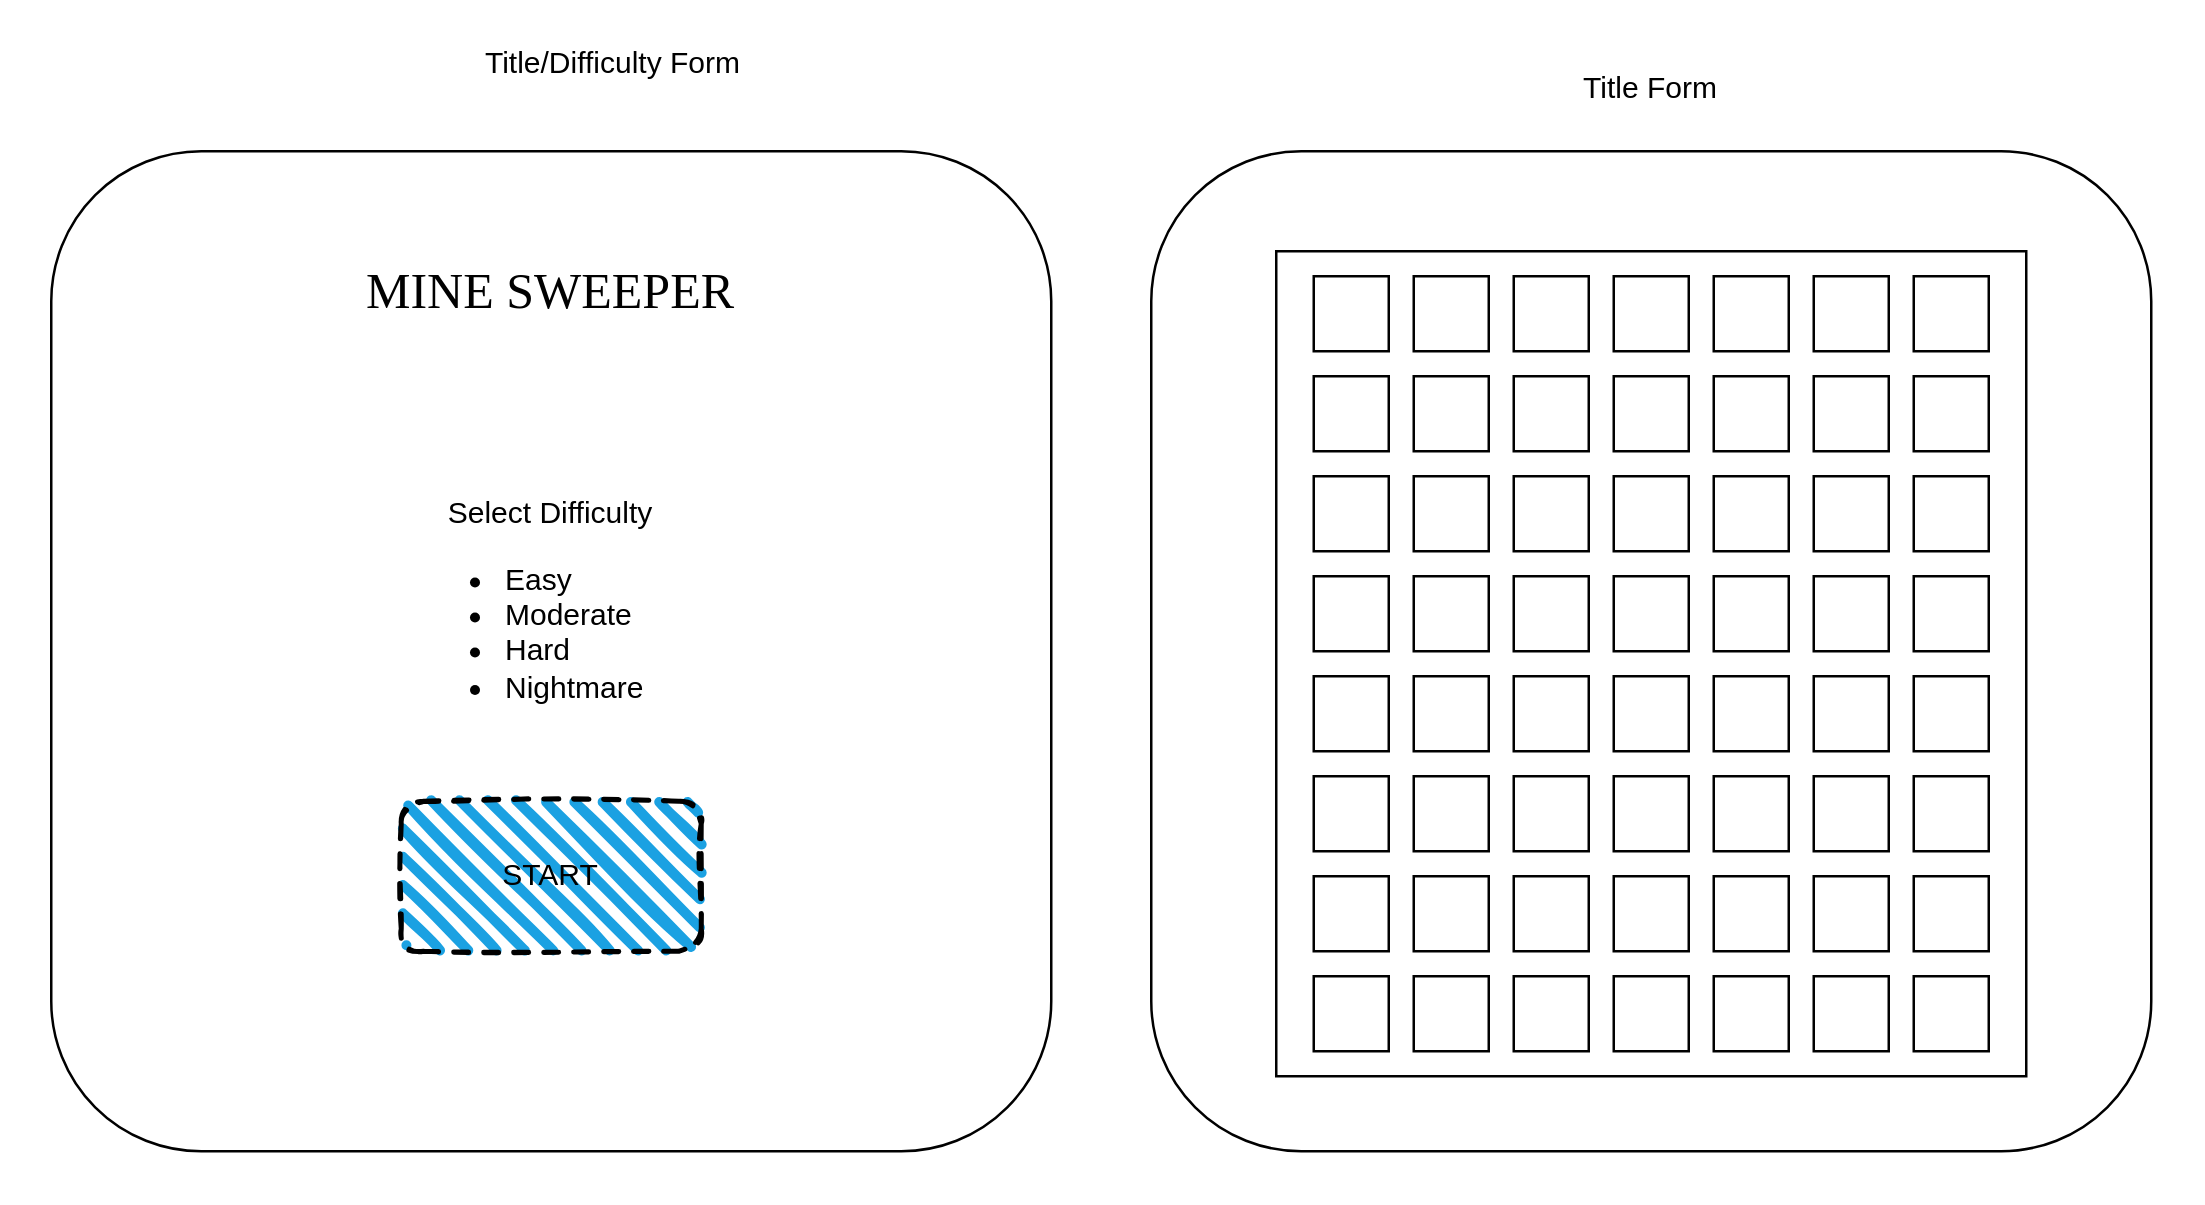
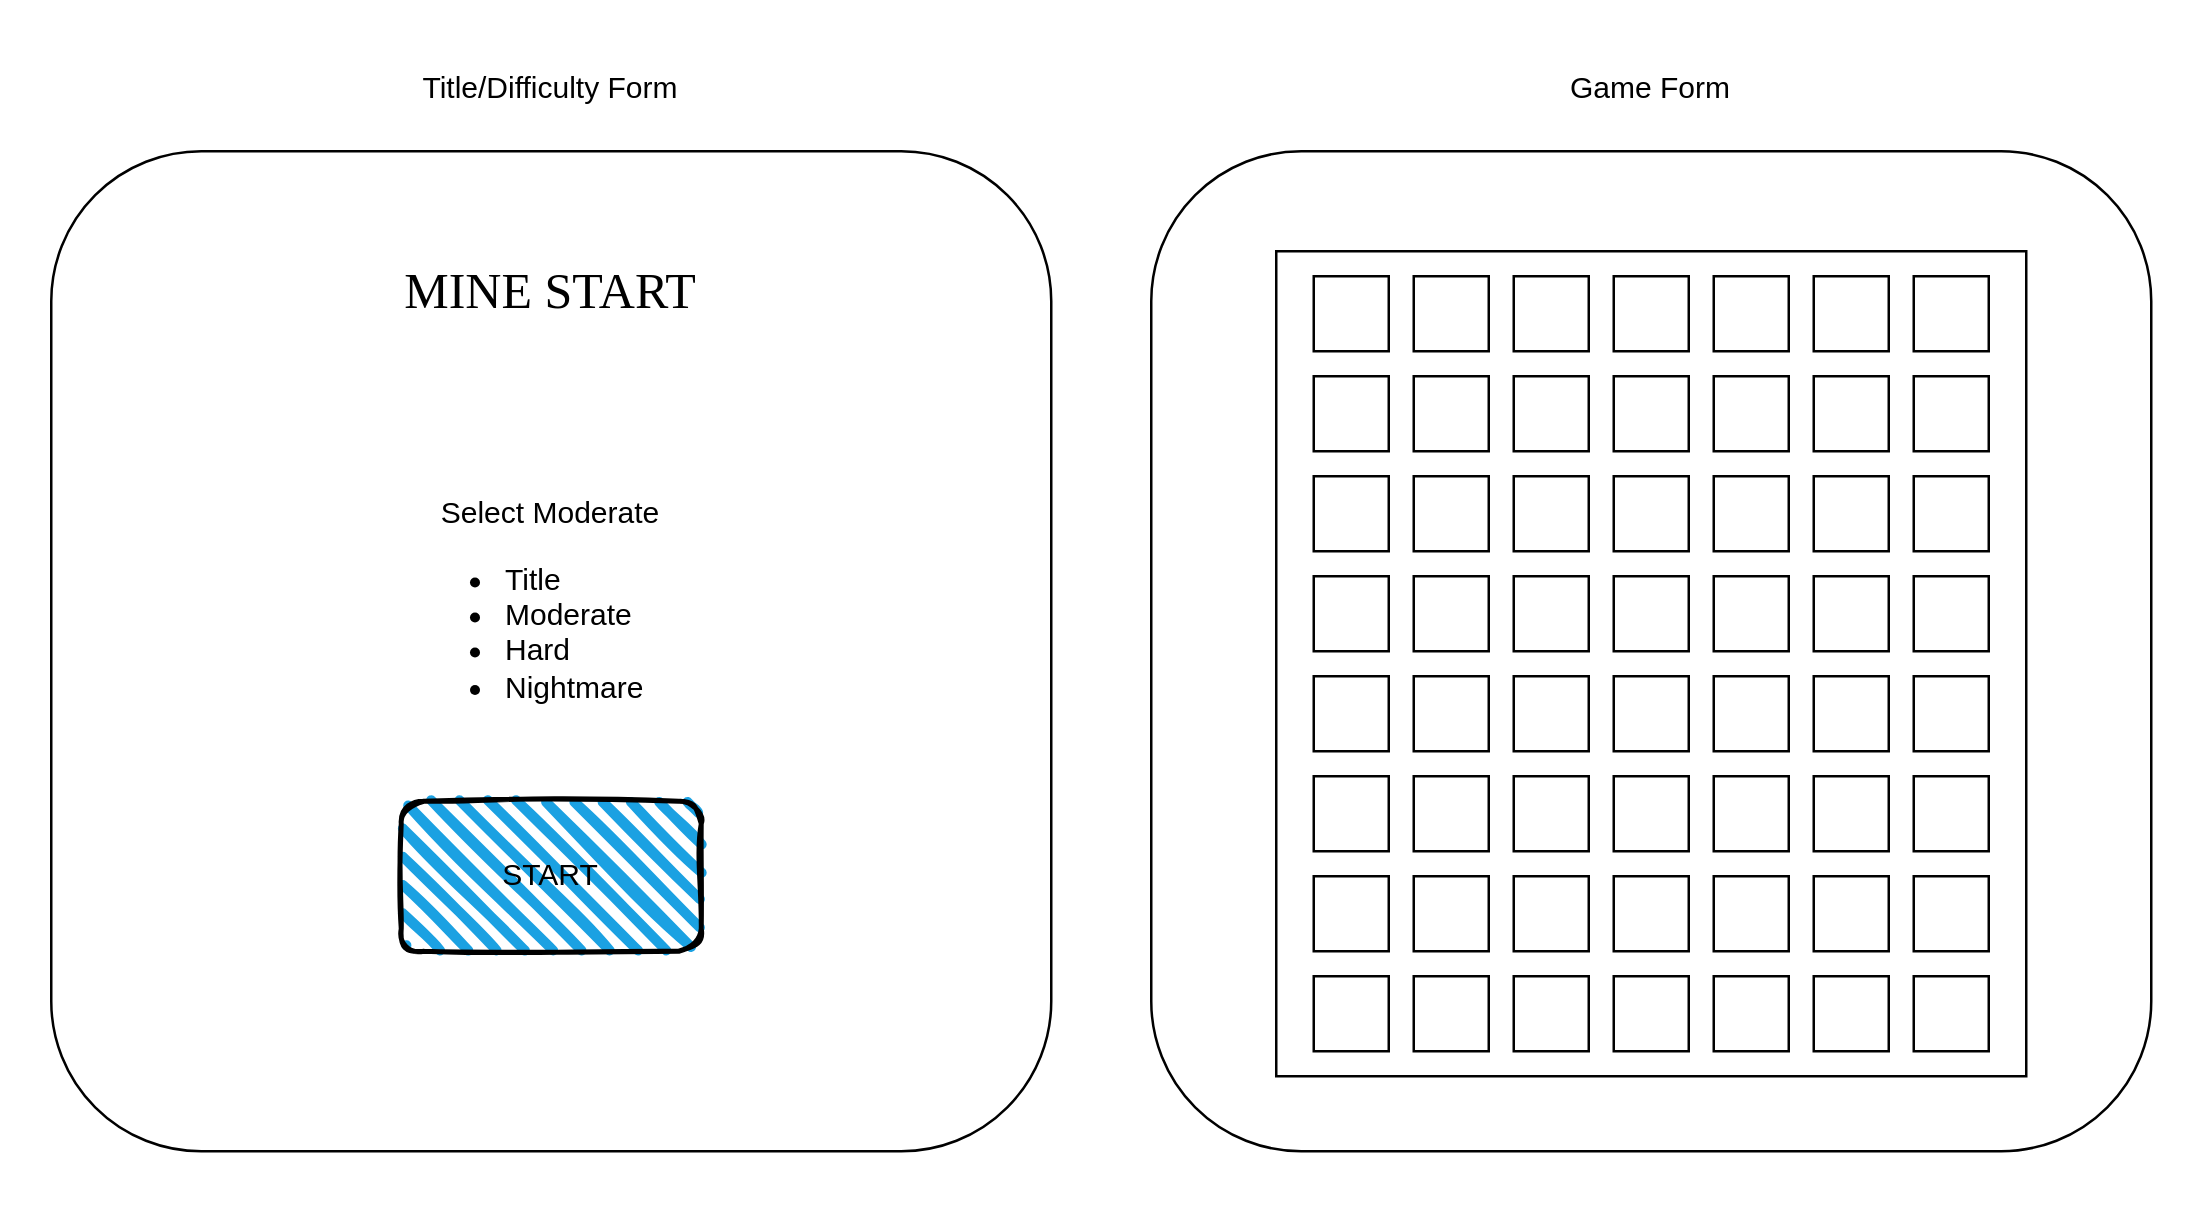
  <mxCell id="0" />
  <mxCell id="1" parent="0" />
  <mxCell id="2" value="" style="rounded=1;whiteSpace=wrap;html=1;" parent="1" vertex="1"><mxGeometry x="20" y="60" width="400" height="400" as="geometry" /></mxCell>
- <mxCell id="3" value="Title/Difficulty Form" style="text;html=1;strokeColor=none;fillColor=none;align=center;verticalAlign=middle;whiteSpace=wrap;rounded=0;" parent="1" vertex="1"><mxGeometry x="45" y="10" width="400" height="30" as="geometry" /></mxCell>
- <mxCell id="4" value="&lt;font style=&quot;font-size: 20px;&quot; face=&quot;Garamond&quot;&gt;MINE SWEEPER&lt;/font&gt;" style="text;html=1;strokeColor=none;fillColor=none;align=center;verticalAlign=middle;whiteSpace=wrap;rounded=0;" parent="1" vertex="1"><mxGeometry x="20" y="100" width="400" height="30" as="geometry" /></mxCell>
- <mxCell id="5" value="Select Difficulty" style="text;html=1;strokeColor=none;fillColor=none;align=center;verticalAlign=middle;whiteSpace=wrap;rounded=0;" parent="1" vertex="1"><mxGeometry x="20" y="190" width="400" height="30" as="geometry" /></mxCell>
- <mxCell id="6" value="&lt;ul&gt;&lt;li&gt;Easy&lt;/li&gt;&lt;li&gt;Moderate&lt;/li&gt;&lt;li&gt;Hard&lt;/li&gt;&lt;li&gt;Nightmare&lt;/li&gt;&lt;/ul&gt;" style="text;strokeColor=none;fillColor=none;html=1;whiteSpace=wrap;verticalAlign=middle;overflow=hidden;" parent="1" vertex="1"><mxGeometry x="160" y="210" width="100" height="80" as="geometry" /></mxCell>
- <mxCell id="7" value="START" style="rounded=1;whiteSpace=wrap;html=1;strokeWidth=2;fillWeight=4;hachureGap=8;hachureAngle=45;fillColor=#1ba1e2;sketch=1;dashed=1;" parent="1" vertex="1"><mxGeometry x="160" y="320" width="120" height="60" as="geometry" /></mxCell>
+ <mxCell id="3" value="Title/Difficulty Form" style="text;html=1;strokeColor=none;fillColor=none;align=center;verticalAlign=middle;whiteSpace=wrap;rounded=0;" parent="1" vertex="1"><mxGeometry x="20" width="400" height="30" as="geometry" y="20" /></mxCell>
+ <mxCell id="4" value="&lt;font style=&quot;font-size: 20px;&quot; face=&quot;Garamond&quot;&gt;MINE START&lt;/font&gt;" style="text;html=1;strokeColor=none;fillColor=none;align=center;verticalAlign=middle;whiteSpace=wrap;rounded=0;" parent="1" vertex="1"><mxGeometry x="20" y="100" width="400" height="30" as="geometry" /></mxCell>
+ <mxCell id="5" value="Select Moderate" style="text;html=1;strokeColor=none;fillColor=none;align=center;verticalAlign=middle;whiteSpace=wrap;rounded=0;" parent="1" vertex="1"><mxGeometry x="20" y="190" width="400" height="30" as="geometry" /></mxCell>
+ <mxCell id="6" value="&lt;ul&gt;&lt;li&gt;Title&lt;/li&gt;&lt;li&gt;Moderate&lt;/li&gt;&lt;li&gt;Hard&lt;/li&gt;&lt;li&gt;Nightmare&lt;/li&gt;&lt;/ul&gt;" style="text;strokeColor=none;fillColor=none;html=1;whiteSpace=wrap;verticalAlign=middle;overflow=hidden;" parent="1" vertex="1"><mxGeometry x="160" y="210" width="100" height="80" as="geometry" /></mxCell>
+ <mxCell id="7" value="START" style="rounded=1;whiteSpace=wrap;html=1;strokeWidth=2;fillWeight=4;hachureGap=8;hachureAngle=45;fillColor=#1ba1e2;sketch=1;" parent="1" vertex="1"><mxGeometry x="160" y="320" width="120" height="60" as="geometry" /></mxCell>
  <mxCell id="8" value="" style="rounded=1;whiteSpace=wrap;html=1;" vertex="1" parent="1"><mxGeometry x="460" y="60" width="400" height="400" as="geometry" /></mxCell>
- <mxCell id="9" value="Title Form" style="text;html=1;strokeColor=none;fillColor=none;align=center;verticalAlign=middle;whiteSpace=wrap;rounded=0;" vertex="1" parent="1"><mxGeometry x="460" width="400" height="30" as="geometry" y="20" /></mxCell>
+ <mxCell id="9" value="Game Form" style="text;html=1;strokeColor=none;fillColor=none;align=center;verticalAlign=middle;whiteSpace=wrap;rounded=0;" vertex="1" parent="1"><mxGeometry x="460" width="400" height="30" as="geometry" y="20" /></mxCell>
  <mxCell id="10" value="" style="rounded=0;whiteSpace=wrap;html=1;fontSize=16;" vertex="1" parent="1"><mxGeometry x="510" y="100" width="300" height="330" as="geometry" /></mxCell>
  <mxCell id="11" value="" style="rounded=0;whiteSpace=wrap;html=1;fontSize=16;" vertex="1" parent="1"><mxGeometry x="525" y="110" width="30" height="30" as="geometry" /></mxCell>
  <mxCell id="12" value="" style="rounded=0;whiteSpace=wrap;html=1;fontSize=16;" vertex="1" parent="1"><mxGeometry x="565" y="110" width="30" height="30" as="geometry" /></mxCell>
  <mxCell id="13" value="" style="rounded=0;whiteSpace=wrap;html=1;fontSize=16;" vertex="1" parent="1"><mxGeometry x="605" y="110" width="30" height="30" as="geometry" /></mxCell>
  <mxCell id="14" value="" style="rounded=0;whiteSpace=wrap;html=1;fontSize=16;" vertex="1" parent="1"><mxGeometry x="645" y="110" width="30" height="30" as="geometry" /></mxCell>
  <mxCell id="15" value="" style="rounded=0;whiteSpace=wrap;html=1;fontSize=16;" vertex="1" parent="1"><mxGeometry x="685" y="110" width="30" height="30" as="geometry" /></mxCell>
  <mxCell id="16" value="" style="rounded=0;whiteSpace=wrap;html=1;fontSize=16;" vertex="1" parent="1"><mxGeometry x="725" y="110" width="30" height="30" as="geometry" /></mxCell>
  <mxCell id="17" value="" style="rounded=0;whiteSpace=wrap;html=1;fontSize=16;" vertex="1" parent="1"><mxGeometry x="765" y="110" width="30" height="30" as="geometry" /></mxCell>
  <mxCell id="18" value="" style="rounded=0;whiteSpace=wrap;html=1;fontSize=16;" vertex="1" parent="1"><mxGeometry x="525" y="150" width="30" height="30" as="geometry" /></mxCell>
  <mxCell id="19" value="" style="rounded=0;whiteSpace=wrap;html=1;fontSize=16;" vertex="1" parent="1"><mxGeometry x="565" y="150" width="30" height="30" as="geometry" /></mxCell>
  <mxCell id="20" value="" style="rounded=0;whiteSpace=wrap;html=1;fontSize=16;" vertex="1" parent="1"><mxGeometry x="605" y="150" width="30" height="30" as="geometry" /></mxCell>
  <mxCell id="21" value="" style="rounded=0;whiteSpace=wrap;html=1;fontSize=16;" vertex="1" parent="1"><mxGeometry x="645" y="150" width="30" height="30" as="geometry" /></mxCell>
  <mxCell id="22" value="" style="rounded=0;whiteSpace=wrap;html=1;fontSize=16;" vertex="1" parent="1"><mxGeometry x="685" y="150" width="30" height="30" as="geometry" /></mxCell>
  <mxCell id="23" value="" style="rounded=0;whiteSpace=wrap;html=1;fontSize=16;" vertex="1" parent="1"><mxGeometry x="725" y="150" width="30" height="30" as="geometry" /></mxCell>
  <mxCell id="24" value="" style="rounded=0;whiteSpace=wrap;html=1;fontSize=16;" vertex="1" parent="1"><mxGeometry x="765" y="150" width="30" height="30" as="geometry" /></mxCell>
  <mxCell id="25" value="" style="rounded=0;whiteSpace=wrap;html=1;fontSize=16;" vertex="1" parent="1"><mxGeometry x="525" y="190" width="30" height="30" as="geometry" /></mxCell>
  <mxCell id="26" value="" style="rounded=0;whiteSpace=wrap;html=1;fontSize=16;" vertex="1" parent="1"><mxGeometry x="565" y="190" width="30" height="30" as="geometry" /></mxCell>
  <mxCell id="27" value="" style="rounded=0;whiteSpace=wrap;html=1;fontSize=16;" vertex="1" parent="1"><mxGeometry x="605" y="190" width="30" height="30" as="geometry" /></mxCell>
  <mxCell id="28" value="" style="rounded=0;whiteSpace=wrap;html=1;fontSize=16;" vertex="1" parent="1"><mxGeometry x="645" y="190" width="30" height="30" as="geometry" /></mxCell>
  <mxCell id="29" value="" style="rounded=0;whiteSpace=wrap;html=1;fontSize=16;" vertex="1" parent="1"><mxGeometry x="685" y="190" width="30" height="30" as="geometry" /></mxCell>
  <mxCell id="30" value="" style="rounded=0;whiteSpace=wrap;html=1;fontSize=16;" vertex="1" parent="1"><mxGeometry x="725" y="190" width="30" height="30" as="geometry" /></mxCell>
  <mxCell id="31" value="" style="rounded=0;whiteSpace=wrap;html=1;fontSize=16;" vertex="1" parent="1"><mxGeometry x="765" y="190" width="30" height="30" as="geometry" /></mxCell>
  <mxCell id="32" value="" style="rounded=0;whiteSpace=wrap;html=1;fontSize=16;" vertex="1" parent="1"><mxGeometry x="525" y="230" width="30" height="30" as="geometry" /></mxCell>
  <mxCell id="33" value="" style="rounded=0;whiteSpace=wrap;html=1;fontSize=16;" vertex="1" parent="1"><mxGeometry x="565" y="230" width="30" height="30" as="geometry" /></mxCell>
  <mxCell id="34" value="" style="rounded=0;whiteSpace=wrap;html=1;fontSize=16;" vertex="1" parent="1"><mxGeometry x="605" y="230" width="30" height="30" as="geometry" /></mxCell>
  <mxCell id="35" value="" style="rounded=0;whiteSpace=wrap;html=1;fontSize=16;" vertex="1" parent="1"><mxGeometry x="645" y="230" width="30" height="30" as="geometry" /></mxCell>
  <mxCell id="36" value="" style="rounded=0;whiteSpace=wrap;html=1;fontSize=16;" vertex="1" parent="1"><mxGeometry x="685" y="230" width="30" height="30" as="geometry" /></mxCell>
  <mxCell id="37" value="" style="rounded=0;whiteSpace=wrap;html=1;fontSize=16;" vertex="1" parent="1"><mxGeometry x="725" y="230" width="30" height="30" as="geometry" /></mxCell>
  <mxCell id="38" value="" style="rounded=0;whiteSpace=wrap;html=1;fontSize=16;" vertex="1" parent="1"><mxGeometry x="765" y="230" width="30" height="30" as="geometry" /></mxCell>
  <mxCell id="39" value="" style="rounded=0;whiteSpace=wrap;html=1;fontSize=16;" vertex="1" parent="1"><mxGeometry x="525" y="270" width="30" height="30" as="geometry" /></mxCell>
  <mxCell id="40" value="" style="rounded=0;whiteSpace=wrap;html=1;fontSize=16;" vertex="1" parent="1"><mxGeometry x="565" y="270" width="30" height="30" as="geometry" /></mxCell>
  <mxCell id="41" value="" style="rounded=0;whiteSpace=wrap;html=1;fontSize=16;" vertex="1" parent="1"><mxGeometry x="605" y="270" width="30" height="30" as="geometry" /></mxCell>
  <mxCell id="42" value="" style="rounded=0;whiteSpace=wrap;html=1;fontSize=16;" vertex="1" parent="1"><mxGeometry x="645" y="270" width="30" height="30" as="geometry" /></mxCell>
  <mxCell id="43" value="" style="rounded=0;whiteSpace=wrap;html=1;fontSize=16;" vertex="1" parent="1"><mxGeometry x="685" y="270" width="30" height="30" as="geometry" /></mxCell>
  <mxCell id="44" value="" style="rounded=0;whiteSpace=wrap;html=1;fontSize=16;" vertex="1" parent="1"><mxGeometry x="725" y="270" width="30" height="30" as="geometry" /></mxCell>
  <mxCell id="45" value="" style="rounded=0;whiteSpace=wrap;html=1;fontSize=16;" vertex="1" parent="1"><mxGeometry x="765" y="270" width="30" height="30" as="geometry" /></mxCell>
  <mxCell id="46" value="" style="rounded=0;whiteSpace=wrap;html=1;fontSize=16;" vertex="1" parent="1"><mxGeometry x="525" y="310" width="30" height="30" as="geometry" /></mxCell>
  <mxCell id="47" value="" style="rounded=0;whiteSpace=wrap;html=1;fontSize=16;" vertex="1" parent="1"><mxGeometry x="565" y="310" width="30" height="30" as="geometry" /></mxCell>
  <mxCell id="48" value="" style="rounded=0;whiteSpace=wrap;html=1;fontSize=16;" vertex="1" parent="1"><mxGeometry x="605" y="310" width="30" height="30" as="geometry" /></mxCell>
  <mxCell id="49" value="" style="rounded=0;whiteSpace=wrap;html=1;fontSize=16;" vertex="1" parent="1"><mxGeometry x="645" y="310" width="30" height="30" as="geometry" /></mxCell>
  <mxCell id="50" value="" style="rounded=0;whiteSpace=wrap;html=1;fontSize=16;" vertex="1" parent="1"><mxGeometry x="685" y="310" width="30" height="30" as="geometry" /></mxCell>
  <mxCell id="51" value="" style="rounded=0;whiteSpace=wrap;html=1;fontSize=16;" vertex="1" parent="1"><mxGeometry x="725" y="310" width="30" height="30" as="geometry" /></mxCell>
  <mxCell id="52" value="" style="rounded=0;whiteSpace=wrap;html=1;fontSize=16;" vertex="1" parent="1"><mxGeometry x="765" y="310" width="30" height="30" as="geometry" /></mxCell>
  <mxCell id="53" value="" style="rounded=0;whiteSpace=wrap;html=1;fontSize=16;" vertex="1" parent="1"><mxGeometry x="525" y="350" width="30" height="30" as="geometry" /></mxCell>
  <mxCell id="54" value="" style="rounded=0;whiteSpace=wrap;html=1;fontSize=16;" vertex="1" parent="1"><mxGeometry x="565" y="350" width="30" height="30" as="geometry" /></mxCell>
  <mxCell id="55" value="" style="rounded=0;whiteSpace=wrap;html=1;fontSize=16;" vertex="1" parent="1"><mxGeometry x="605" y="350" width="30" height="30" as="geometry" /></mxCell>
  <mxCell id="56" value="" style="rounded=0;whiteSpace=wrap;html=1;fontSize=16;" vertex="1" parent="1"><mxGeometry x="645" y="350" width="30" height="30" as="geometry" /></mxCell>
  <mxCell id="57" value="" style="rounded=0;whiteSpace=wrap;html=1;fontSize=16;" vertex="1" parent="1"><mxGeometry x="685" y="350" width="30" height="30" as="geometry" /></mxCell>
  <mxCell id="58" value="" style="rounded=0;whiteSpace=wrap;html=1;fontSize=16;" vertex="1" parent="1"><mxGeometry x="725" y="350" width="30" height="30" as="geometry" /></mxCell>
  <mxCell id="59" value="" style="rounded=0;whiteSpace=wrap;html=1;fontSize=16;" vertex="1" parent="1"><mxGeometry x="765" y="350" width="30" height="30" as="geometry" /></mxCell>
  <mxCell id="60" value="" style="rounded=0;whiteSpace=wrap;html=1;fontSize=16;" vertex="1" parent="1"><mxGeometry x="525" y="390" width="30" height="30" as="geometry" /></mxCell>
  <mxCell id="61" value="" style="rounded=0;whiteSpace=wrap;html=1;fontSize=16;" vertex="1" parent="1"><mxGeometry x="565" y="390" width="30" height="30" as="geometry" /></mxCell>
  <mxCell id="62" value="" style="rounded=0;whiteSpace=wrap;html=1;fontSize=16;" vertex="1" parent="1"><mxGeometry x="605" y="390" width="30" height="30" as="geometry" /></mxCell>
  <mxCell id="63" value="" style="rounded=0;whiteSpace=wrap;html=1;fontSize=16;" vertex="1" parent="1"><mxGeometry x="645" y="390" width="30" height="30" as="geometry" /></mxCell>
  <mxCell id="64" value="" style="rounded=0;whiteSpace=wrap;html=1;fontSize=16;" vertex="1" parent="1"><mxGeometry x="685" y="390" width="30" height="30" as="geometry" /></mxCell>
  <mxCell id="65" value="" style="rounded=0;whiteSpace=wrap;html=1;fontSize=16;" vertex="1" parent="1"><mxGeometry x="725" y="390" width="30" height="30" as="geometry" /></mxCell>
  <mxCell id="66" value="" style="rounded=0;whiteSpace=wrap;html=1;fontSize=16;" vertex="1" parent="1"><mxGeometry x="765" y="390" width="30" height="30" as="geometry" /></mxCell>
